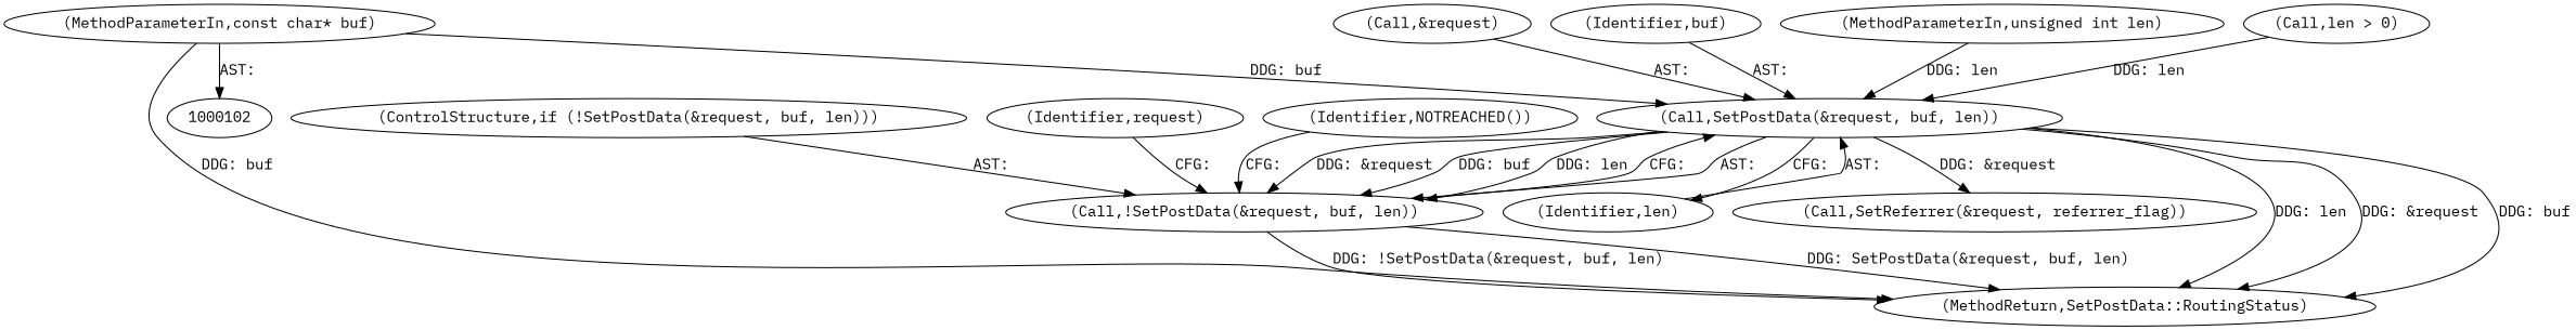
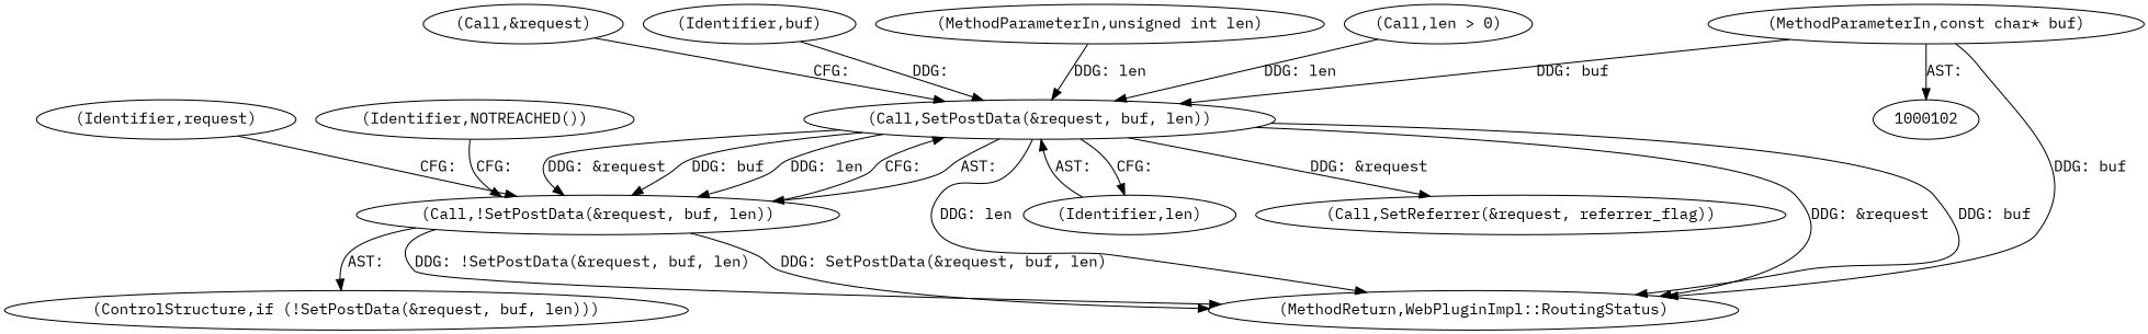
  digraph {
    fontname="IBM Plex Mono"
    node [fontname="IBM Plex Mono"]
    edge [fontname="IBM Plex Mono"]
    n1 [label="(MethodParameterIn,const char* buf)"]
    n2 [label="(Call,SetPostData(&request, buf, len))"]
-   n3 [label="(MethodReturn,SetPostData::RoutingStatus)"]
+   n3 [label="(MethodReturn,WebPluginImpl::RoutingStatus)"]
    1000102
    n5 [label="(Call,!SetPostData(&request, buf, len))"]
    n6 [label="(Identifier,len)"]
    n7 [label="(Call,SetReferrer(&request, referrer_flag))"]
    n8 [label="(ControlStructure,if (!SetPostData(&request, buf, len)))"]
    n9 [label="(Identifier,request)"]
    n10 [label="(Call,&request)"]
    n11 [label="(Identifier,buf)"]
    n12 [label="(Identifier,NOTREACHED())"]
    n13 [label="(MethodParameterIn,unsigned int len)"]
    n14 [label="(Call,len > 0)"]
    n1 -> n2 [label="DDG: buf"]
    n1 -> n3 [label="DDG: buf"]
    n1 -> 1000102 [label="AST: "]
    n2 -> n3 [label="DDG: len"]
    n2 -> n3 [label="DDG: &request"]
    n2 -> n3 [label="DDG: buf"]
    n2 -> n5 [label="AST: "]
    n2 -> n5 [label="DDG: &request"]
    n2 -> n5 [label="DDG: buf"]
    n2 -> n5 [label="DDG: len"]
    n2 -> n6 [label="CFG: "]
    n2 -> n7 [label="DDG: &request"]
    n5 -> n2 [label="CFG: "]
    n5 -> n3 [label="DDG: SetPostData(&request, buf, len)"]
    n5 -> n3 [label="DDG: !SetPostData(&request, buf, len)"]
-   n8 -> n5 [label="AST: "]
+   n5 -> n8 [label="AST: "]
    n6 -> n2 [label="AST: "]
    n9 -> n5 [label="CFG: "]
-   n10 -> n2 [label="AST: "]
-   n11 -> n2 [label="AST: "]
+   n10 -> n2 [label="CFG: "]
+   n11 -> n2 [label="DDG: "]
    n12 -> n5 [label="CFG: "]
    n13 -> n2 [label="DDG: len"]
    n14 -> n2 [label="DDG: len"]
  }
